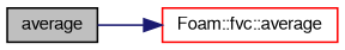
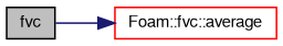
  digraph {
    rankdir=LR
    node [fontname=FreeSans fontsize=10 shape=record]
-   n1 [color=black fillcolor=grey75 fontcolor=black height=0.2 label=average style=filled width=0.4]
+   n1 [color=black fillcolor=grey75 fontcolor=black height=0.2 label=fvc style=filled width=0.4]
    n2 [color=red height=0.2 label="Foam::fvc::average" width=0.4]
    n1 -> n2 [color=midnightblue fontname=FreeSans fontsize=10 labelfontname=FreeSans labelfontsize=10 style=solid]
  }
